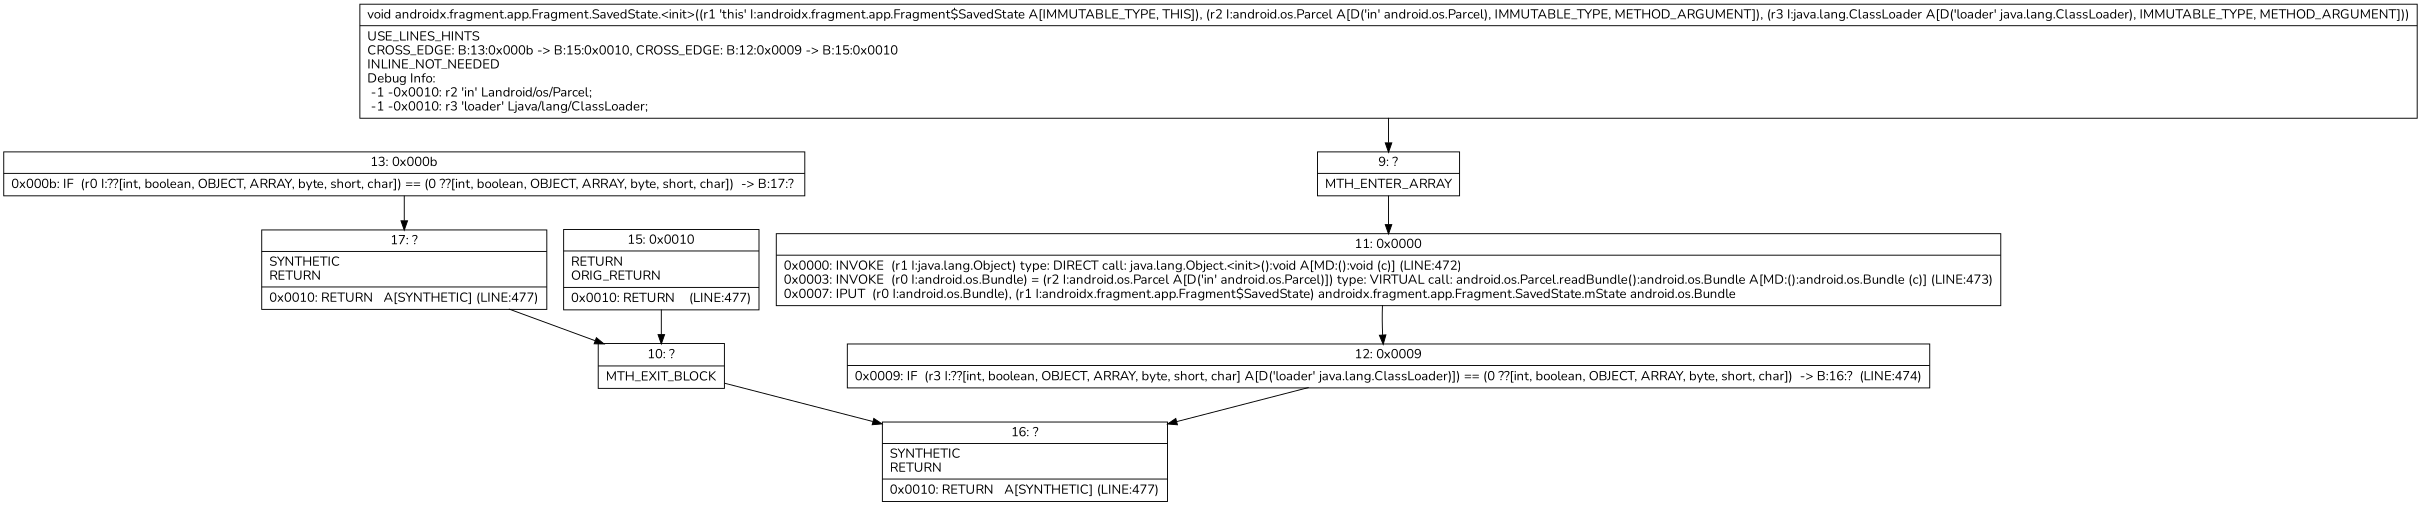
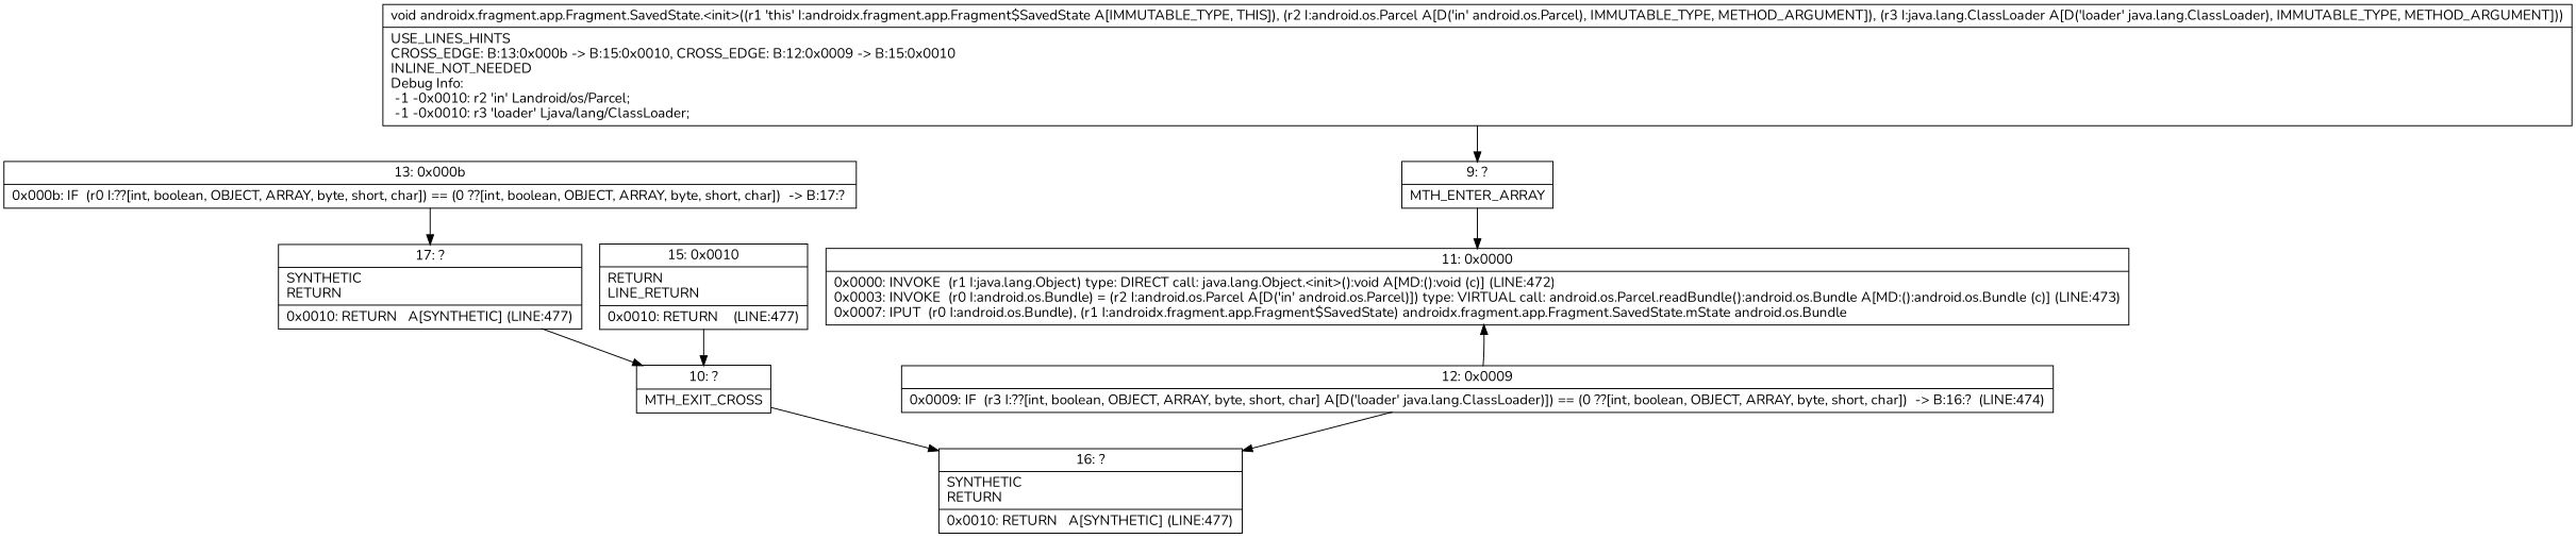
  digraph {
    fontname=Nunito
    node [fontname=Nunito shape=record]
    edge [fontname=Nunito]
    n1 [label="{9\:\ ?|MTH_ENTER_ARRAY\l}"]
    n2 [label="{11\:\ 0x0000|0x0000: INVOKE  (r1 I:java.lang.Object) type: DIRECT call: java.lang.Object.\<init\>():void A[MD:():void (c)] (LINE:472)\l0x0003: INVOKE  (r0 I:android.os.Bundle) = (r2 I:android.os.Parcel A[D('in' android.os.Parcel)]) type: VIRTUAL call: android.os.Parcel.readBundle():android.os.Bundle A[MD:():android.os.Bundle (c)] (LINE:473)\l0x0007: IPUT  (r0 I:android.os.Bundle), (r1 I:androidx.fragment.app.Fragment$SavedState) androidx.fragment.app.Fragment.SavedState.mState android.os.Bundle \l}"]
    n3 [label="{12\:\ 0x0009|0x0009: IF  (r3 I:??[int, boolean, OBJECT, ARRAY, byte, short, char] A[D('loader' java.lang.ClassLoader)]) == (0 ??[int, boolean, OBJECT, ARRAY, byte, short, char])  \-\> B:16:?  (LINE:474)\l}"]
    n4 [label="{16\:\ ?|SYNTHETIC\lRETURN\l|0x0010: RETURN   A[SYNTHETIC] (LINE:477)\l}"]
    n5 [label="{13\:\ 0x000b|0x000b: IF  (r0 I:??[int, boolean, OBJECT, ARRAY, byte, short, char]) == (0 ??[int, boolean, OBJECT, ARRAY, byte, short, char])  \-\> B:17:? \l}"]
    n6 [label="{17\:\ ?|SYNTHETIC\lRETURN\l|0x0010: RETURN   A[SYNTHETIC] (LINE:477)\l}"]
-   n7 [label="{10\:\ ?|MTH_EXIT_BLOCK\l}"]
-   n8 [label="{15\:\ 0x0010|RETURN\lORIG_RETURN\l|0x0010: RETURN    (LINE:477)\l}"]
+   n7 [label="{10\:\ ?|MTH_EXIT_CROSS\l}"]
+   n8 [label="{15\:\ 0x0010|RETURN\lLINE_RETURN\l|0x0010: RETURN    (LINE:477)\l}"]
    n9 [label="{void androidx.fragment.app.Fragment.SavedState.\<init\>((r1 'this' I:androidx.fragment.app.Fragment$SavedState A[IMMUTABLE_TYPE, THIS]), (r2 I:android.os.Parcel A[D('in' android.os.Parcel), IMMUTABLE_TYPE, METHOD_ARGUMENT]), (r3 I:java.lang.ClassLoader A[D('loader' java.lang.ClassLoader), IMMUTABLE_TYPE, METHOD_ARGUMENT]))  | USE_LINES_HINTS\lCROSS_EDGE: B:13:0x000b \-\> B:15:0x0010, CROSS_EDGE: B:12:0x0009 \-\> B:15:0x0010\lINLINE_NOT_NEEDED\lDebug Info:\l  \-1 \-0x0010: r2 'in' Landroid\/os\/Parcel;\l  \-1 \-0x0010: r3 'loader' Ljava\/lang\/ClassLoader;\l}"]
    n1 -> n2
-   n2 -> n3
+   n3 -> n2
    n3 -> n4
    n5 -> n6
    n6 -> n7
    n7 -> n4
    n8 -> n7
    n9 -> n1
  }
